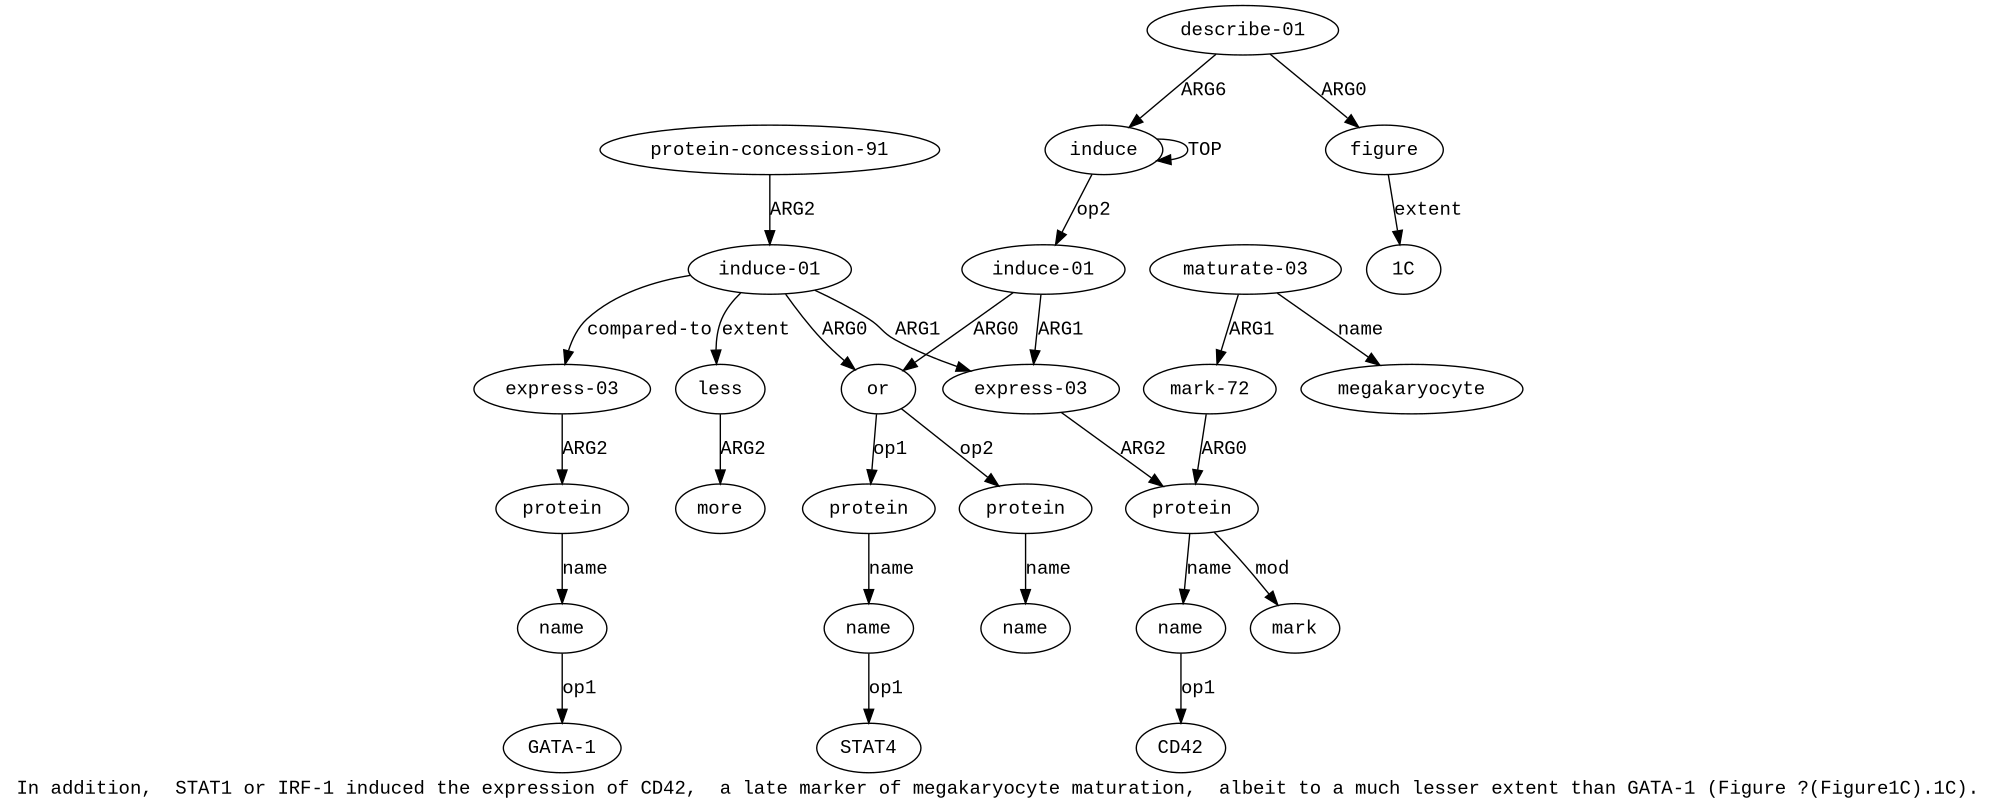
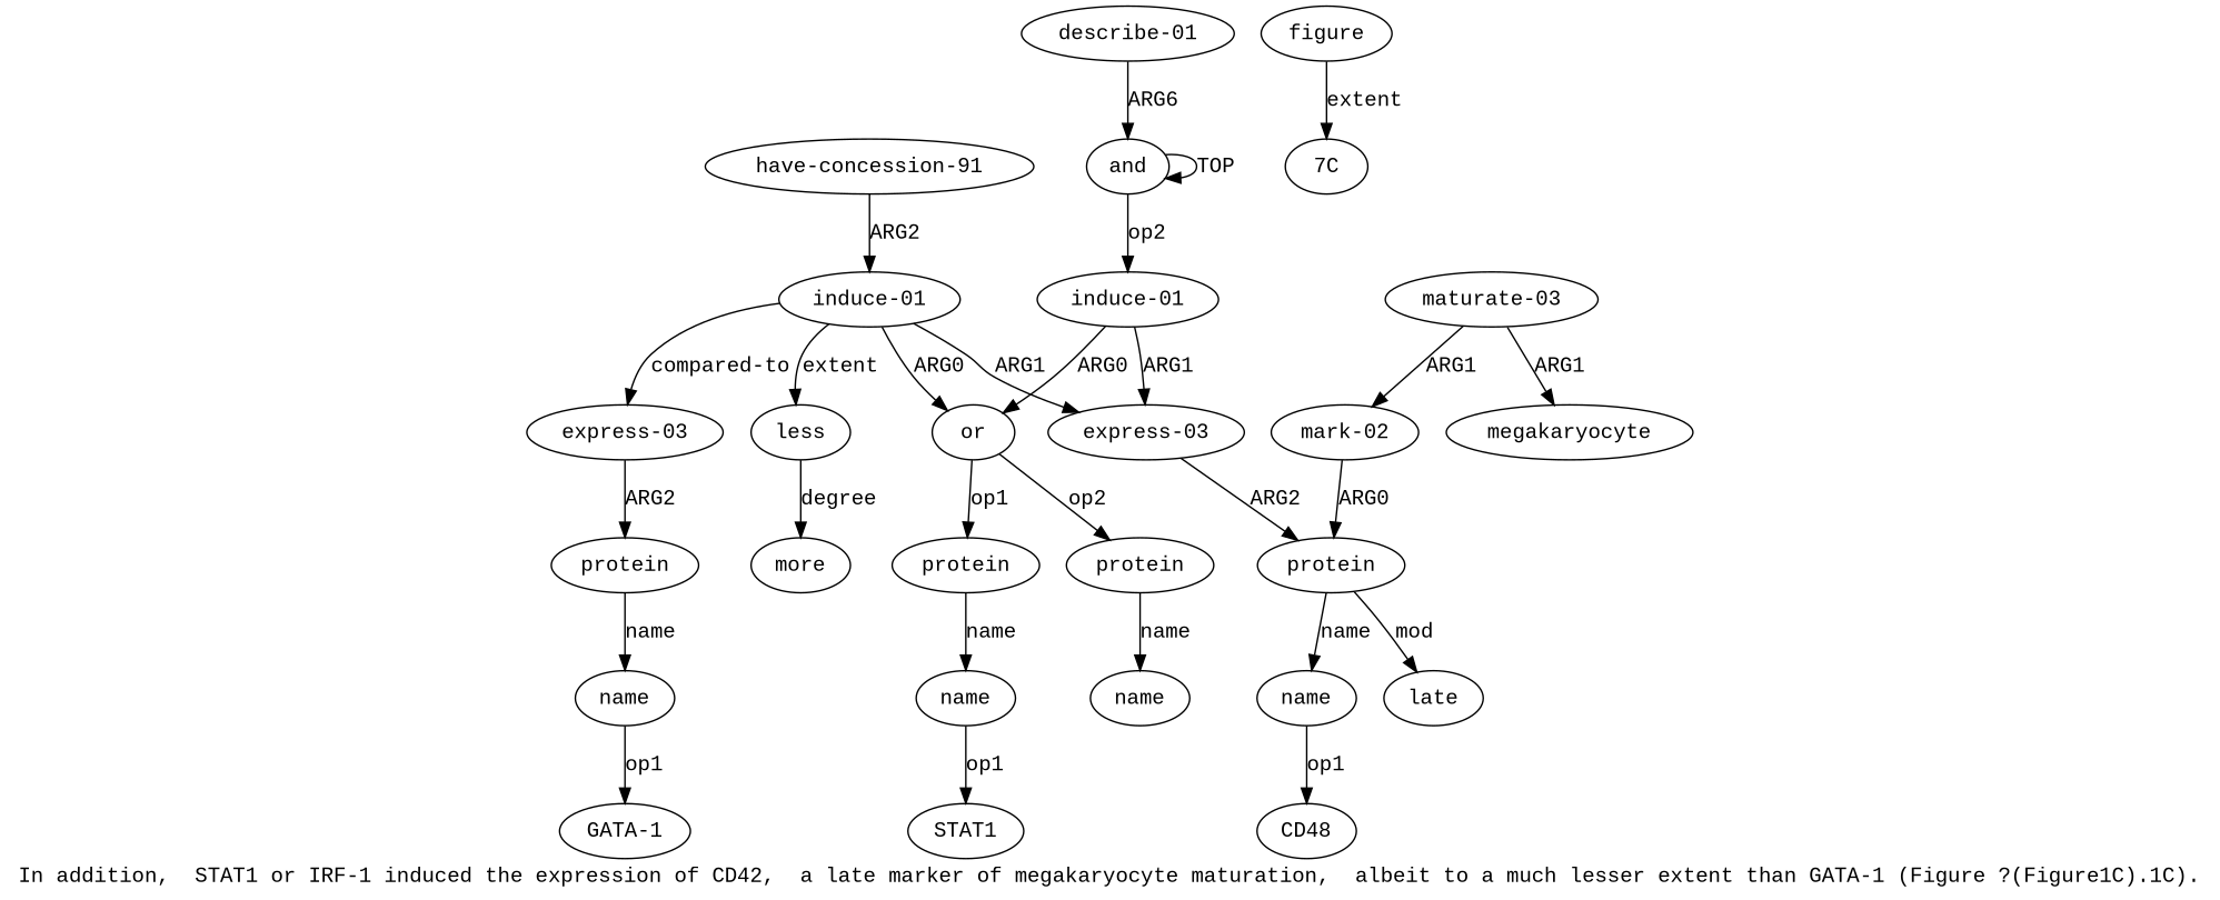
  digraph {
    fontname="Liberation Mono"
    label="In addition,  STAT1 or IRF-1 induced the expression of CD42,  a late marker of megakaryocyte maturation,  albeit to a much lesser extent than GATA-1 (Figure ?(Figure1C).1C)."
    node [color=black fontname="Liberation Mono" gold_ind=-1 gold_label=protein test_ind=-1 test_label=protein]
    edge [color=black fontname="Liberation Mono" gold_label=ARG1 test_label=ARG1]
    n1 [gold_ind=20 label=protein test_ind=20]
    n2 [gold_ind=21 gold_label=name label=name test_ind=21 test_label=name]
    n3 [gold_label="GATA-1" label="GATA-1" test_label="GATA-1"]
    n4 [gold_ind=22 gold_label="describe-01" label="describe-01" test_ind=22 test_label="describe-01"]
    n5 [gold_ind=23 gold_label=figure label=figure test_ind=23 test_label=figure]
-   n6 [gold_ind=0 gold_label=and label=induce test_ind=0 test_label=and]
-   n7 [gold_label="1C" label="1C" test_label="1C"]
+   n6 [gold_ind=0 gold_label=and label=and test_ind=0 test_label=and]
+   n7 [gold_label="1C" label="7C" test_label="1C"]
    n8 [gold_ind=1 gold_label="induce-01" label="induce-01" test_ind=1 test_label="induce-01"]
    n9 [gold_ind=2 gold_label=or label=or test_ind=2 test_label=or]
    n10 [gold_ind=7 gold_label="express-03" label="express-03" test_ind=7 test_label="express-03"]
    n11 [gold_ind=15 gold_label="induce-01" label="induce-01" test_ind=15 test_label="induce-01"]
    n12 [gold_ind=16 gold_label=less label=less test_ind=16 test_label=less]
    n13 [gold_ind=19 gold_label="express-03" label="express-03" test_ind=19 test_label="express-03"]
    n14 [gold_ind=17 gold_label=more label=more test_ind=17 test_label=more]
    n15 [gold_ind=3 label=protein test_ind=3]
    n16 [gold_ind=5 label=protein test_ind=5]
    n17 [gold_ind=8 label=protein test_ind=8]
    n18 [gold_ind=4 gold_label=name label=name test_ind=4 test_label=name]
    n19 [gold_ind=6 gold_label=name label=name test_ind=6 test_label=name]
-   n20 [gold_ind=13 gold_label=late label=mark test_ind=13 test_label=late]
+   n20 [gold_ind=13 gold_label=late label=late test_ind=13 test_label=late]
    n21 [gold_ind=9 gold_label=name label=name test_ind=9 test_label=name]
-   n22 [gold_ind=14 gold_label="have-concession-91" label="protein-concession-91" test_ind=14 test_label="have-concession-91"]
+   n22 [gold_ind=14 gold_label="have-concession-91" label="have-concession-91" test_ind=14 test_label="have-concession-91"]
    n23 [gold_ind=11 gold_label="maturate-03" label="maturate-03" test_ind=11 test_label="maturate-03"]
    n24 [gold_ind=12 gold_label=megakaryocyte label=megakaryocyte test_ind=12 test_label=megakaryocyte]
-   n25 [gold_ind=10 gold_label="mark-02" label="mark-72" test_ind=10 test_label="mark-02"]
-   n26 [gold_label=CD42 label=CD42 test_label=CD42]
-   n27 [gold_label=STAT1 label=STAT4 test_label=STAT1]
+   n25 [gold_ind=10 gold_label="mark-02" label="mark-02" test_ind=10 test_label="mark-02"]
+   n26 [gold_label=CD42 label=CD48 test_label=CD42]
+   n27 [gold_label=STAT1 label=STAT1 test_label=STAT1]
    n1 -> n2 [gold_label=name label=name test_label=name]
    n2 -> n3 [gold_label=op1 label=op1 test_label=op1]
-   n4 -> n5 [gold_label=ARG0 label=ARG0 test_label=ARG0]
    n4 -> n6 [label=ARG6]
    n5 -> n7 [gold_label=mod label=extent test_label=mod]
    n6 -> n6 [gold_label=TOP label=TOP test_label=TOP]
    n6 -> n8 [gold_label=op2 label=op2 test_label=op2]
    n8 -> n9 [gold_label=ARG0 label=ARG0 test_label=ARG0]
    n8 -> n10 [label=ARG1]
    n9 -> n15 [gold_label=op1 label=op1 test_label=op1]
    n9 -> n16 [gold_label=op2 label=op2 test_label=op2]
    n10 -> n17 [gold_label=ARG2 label=ARG2 test_label=ARG2]
    n11 -> n9 [gold_label=ARG0 label=ARG0 test_label=ARG0]
    n11 -> n10 [label=ARG1]
    n11 -> n12 [gold_label=extent label=extent test_label=extent]
    n11 -> n13 [gold_label="compared-to" label="compared-to" test_label="compared-to"]
-   n12 -> n14 [gold_label=degree label=ARG2 test_label=degree]
+   n12 -> n14 [gold_label=degree label=degree test_label=degree]
    n13 -> n1 [gold_label=ARG2 label=ARG2 test_label=ARG2]
    n15 -> n18 [gold_label=name label=name test_label=name]
    n16 -> n19 [gold_label=name label=name test_label=name]
    n17 -> n20 [gold_label=mod label=mod test_label=mod]
    n17 -> n21 [gold_label=name label=name test_label=name]
    n18 -> n27 [gold_label=op1 label=op1 test_label=op1]
    n21 -> n26 [gold_label=op1 label=op1 test_label=op1]
    n22 -> n11 [gold_label=ARG2 label=ARG2 test_label=ARG2]
-   n23 -> n24 [label=name]
+   n23 -> n24 [label=ARG1]
    n23 -> n25 [label=ARG1]
    n25 -> n17 [gold_label=ARG0 label=ARG0 test_label=ARG0]
  }
